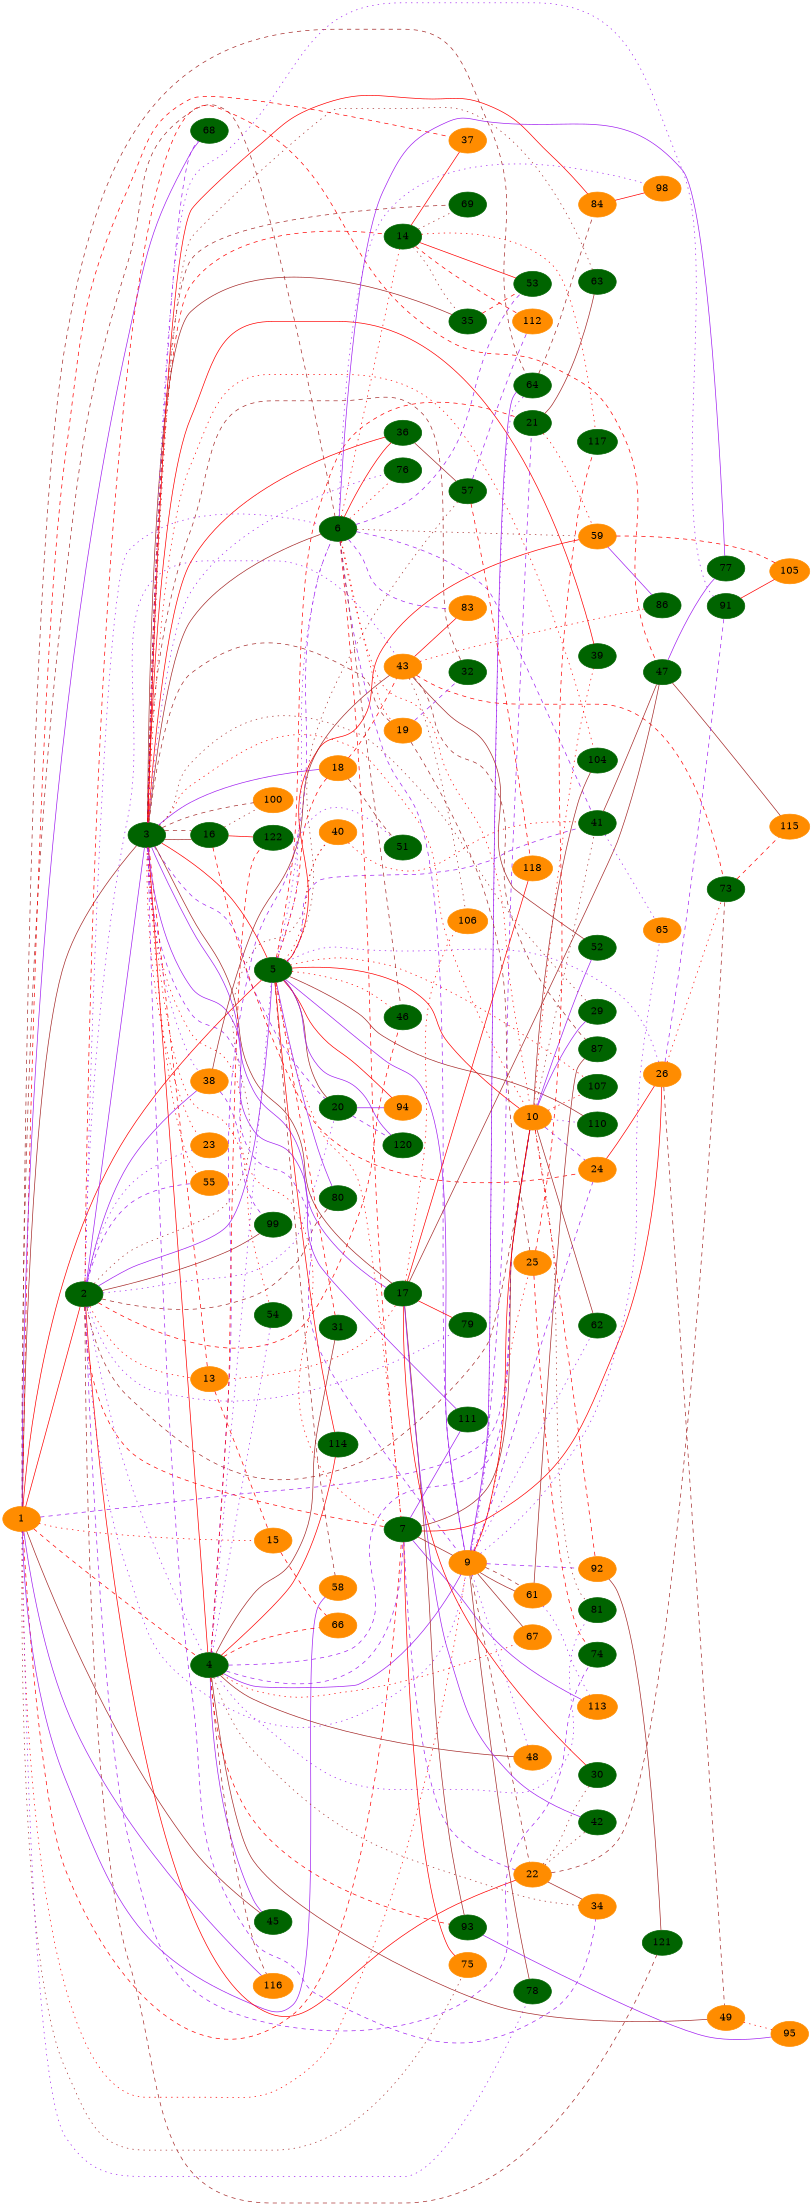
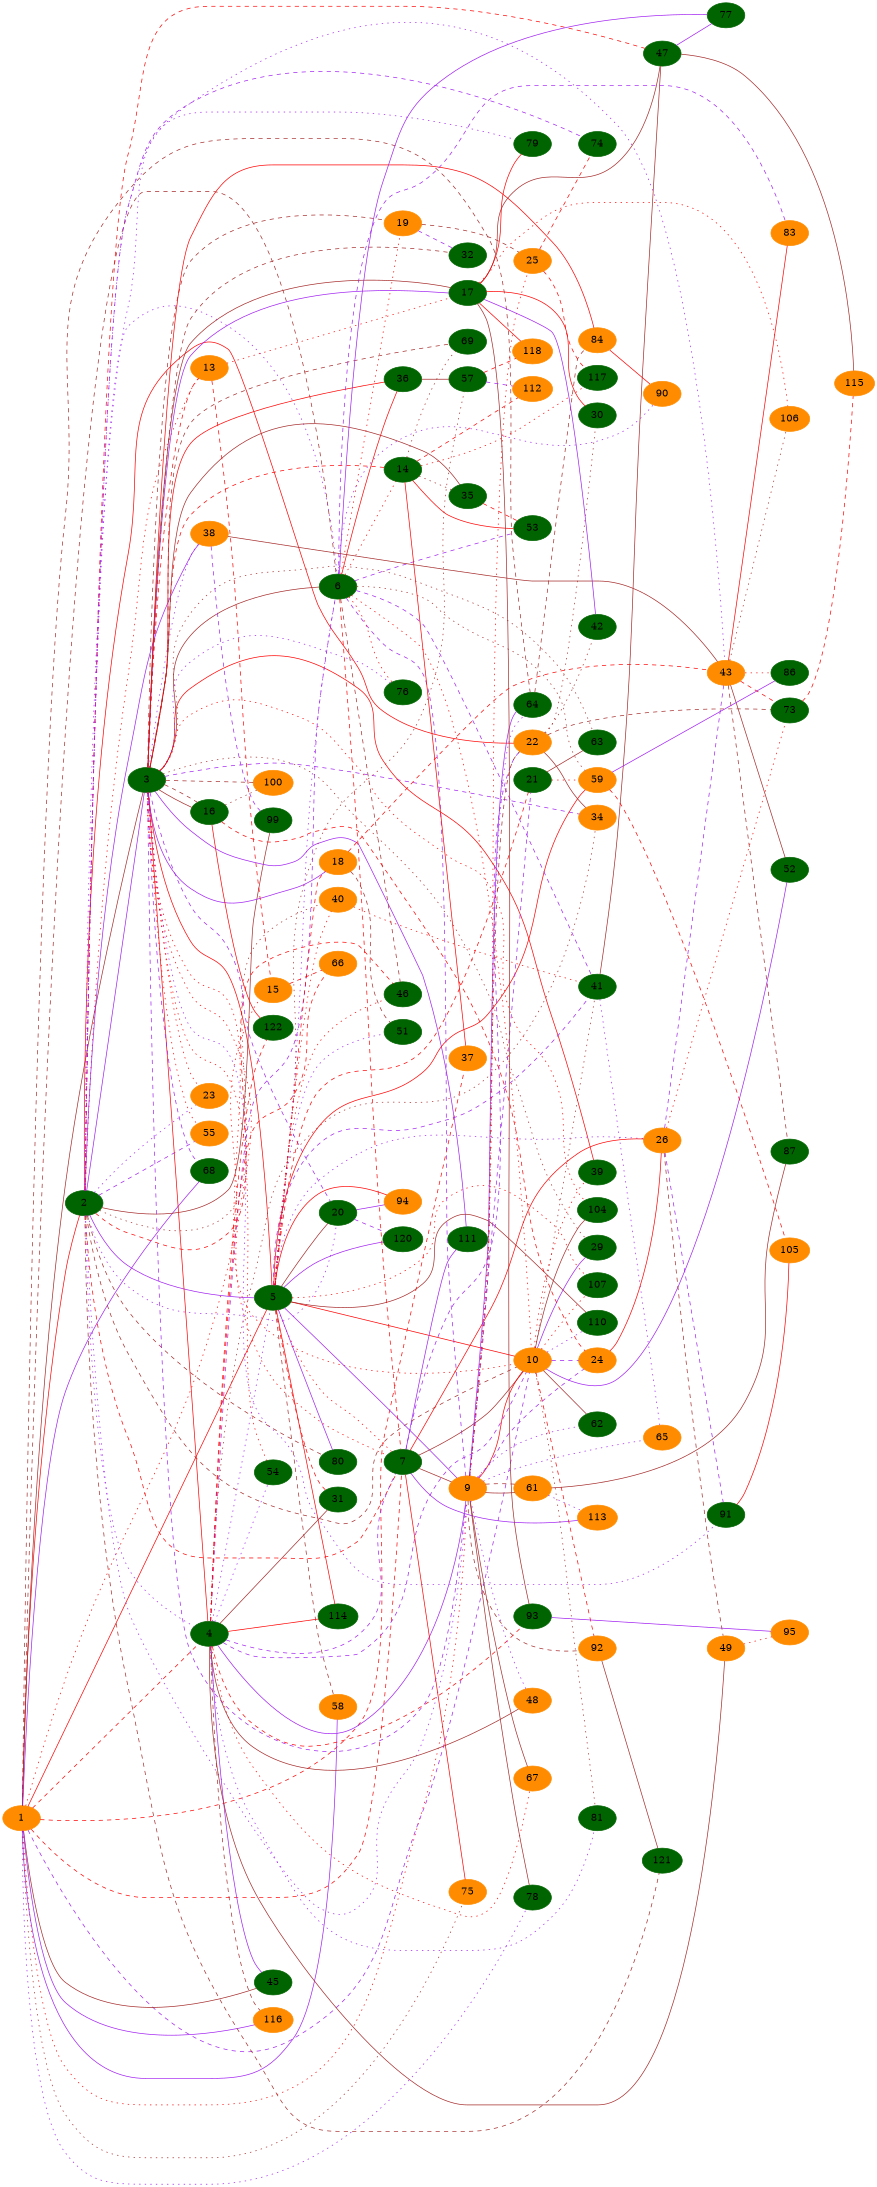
  graph {
    rankdir=LR
    node [color=darkgreen style=filled]
    edge [color=red style=solid]
    1 [color=darkorange super="+11"]
    2 [super="+119"]
    3 [super="+90"]
    4 [super="+108"]
    5 [super="+8"]
    6 [super="+44"]
    7 [super="+70"]
    9 [color=darkorange super="+96"]
    10 [color=darkorange super="+12"]
    15 [color=darkorange]
    37 [color=darkorange]
    45
    58 [color=darkorange]
    64 [super="+88"]
    68
    75 [color=darkorange]
    78
    116 [color=darkorange]
    13 [color=darkorange super="+33"]
    20 [super="+82"]
    22 [color=darkorange super="+85"]
    23 [color=darkorange]
    38 [color=darkorange super="+71"]
    40 [color=darkorange super="+109"]
    43 [color=darkorange super="+97"]
    46 [super="+102"]
    47
    55 [color=darkorange]
    74
    79
    80
    99
    121
    18 [color=darkorange super="+28"]
    14
    16 [super="+60"]
    17 [super="+50"]
    19 [color=darkorange]
    29
    32
    34 [color=darkorange]
    35
    36
    39
    54
    63
    69
    76
    84 [color=darkorange]
    91
    100 [color=darkorange]
    104
    111
    31
    48 [color=darkorange]
    49 [color=darkorange]
    66 [color=darkorange]
    67 [color=darkorange]
    81
    93
    114
    122
    21
    26 [color=darkorange super="+27"]
    41 [super="+56"]
    51
    57 [super="+103"]
    59 [color=darkorange super="+101"]
    94 [color=darkorange]
    107
    110
    120
    53 [super="+72"]
    77
    83 [color=darkorange]
-   98 [color=darkorange]
+   98 [color=darkorange label=90]
    113 [color=darkorange]
    24 [color=darkorange]
    25 [color=darkorange]
    61 [color=darkorange]
    62
    65 [color=darkorange]
    92 [color=darkorange]
    52
    30
    42
    73 [super="+89"]
    106 [color=darkorange]
    86
    87
    115 [color=darkorange]
    112 [color=darkorange]
    117
    118 [color=darkorange]
    105 [color=darkorange]
    95 [color=darkorange]
    1 -- 2
    1 -- 3 [color=brown weight=2]
    1 -- 4 [style=dashed]
    1 -- 5 [weight=2]
    1 -- 6 [color=brown style=dashed]
    1 -- 7 [style=dashed]
    1 -- 9 [style=dotted]
    1 -- 10 [color=purple style=dashed]
    1 -- 15 [style=dotted]
    1 -- 37 [style=dashed]
    1 -- 45 [color=brown]
    1 -- 58 [color=purple]
    1 -- 64 [color=brown style=dashed]
    1 -- 68 [color=purple]
    1 -- 75 [color=brown style=dotted]
    1 -- 78 [color=purple style=dotted]
    1 -- 116 [color=purple]
    2 -- 3 [color=purple weight=2]
    2 -- 4 [color=purple style=dotted]
    2 -- 5 [color=purple weight=2]
    2 -- 6 [color=purple style=dotted]
    2 -- 7 [style=dashed]
    2 -- 9 [color=purple style=dotted]
    2 -- 10 [color=brown style=dashed]
    2 -- 13 [style=dotted]
    2 -- 20 [color=purple style=dotted]
    2 -- 22
    2 -- 23 [color=purple style=dotted]
    2 -- 38 [color=purple]
    2 -- 40 [color=brown style=dotted]
    2 -- 43 [color=purple style=dotted]
    2 -- 46 [style=dashed]
    2 -- 47 [style=dashed]
    2 -- 55 [color=purple style=dashed]
    2 -- 74 [color=purple style=dashed]
    2 -- 79 [color=purple style=dotted]
    2 -- 80 [color=brown style=dashed]
    2 -- 99 [color=brown]
    2 -- 121 [color=brown style=dashed]
    3 -- 4
    3 -- 5 [weight=2]
    3 -- 6 [color=brown weight=2]
    3 -- 7 [style=dotted]
    3 -- 9 [color=purple style=dashed]
    3 -- 10 [style=dotted]
    3 -- 68 [color=purple style=dashed]
    3 -- 13 [style=dashed]
    3 -- 20 [color=purple style=dashed]
    3 -- 23 [style=dotted]
    3 -- 38 [color=purple style=dotted]
    3 -- 55 [style=dotted]
    3 -- 18 [color=purple]
    3 -- 14 [style=dashed]
    3 -- 16 [color=brown]
    3 -- 16 [color=brown style=dashed]
    3 -- 17 [color=purple]
    3 -- 17 [color=brown]
    3 -- 19 [color=brown style=dashed]
    3 -- 29 [color=brown style=dotted]
    3 -- 32 [color=brown style=dashed]
    3 -- 34 [color=purple style=dashed]
    3 -- 35 [color=brown]
    3 -- 36 [weight=2]
    3 -- 39
    3 -- 54 [style=dotted]
    3 -- 63 [color=brown style=dotted]
    3 -- 69 [color=brown style=dashed]
    3 -- 76 [color=purple style=dotted]
    3 -- 84
    3 -- 91 [color=purple style=dotted]
    3 -- 100 [color=brown style=dashed]
    3 -- 104 [style=dotted]
    3 -- 111 [color=purple]
    4 -- 5 [color=purple style=dotted weight=2]
    4 -- 6 [color=purple style=dashed]
    4 -- 7 [color=purple style=dashed]
    4 -- 9 [color=purple]
    4 -- 10 [color=purple style=dashed]
    4 -- 45 [color=purple]
    4 -- 116 [color=brown style=dashed]
    4 -- 34 [color=brown style=dotted]
    4 -- 54 [color=purple style=dotted]
    4 -- 31 [color=brown]
    4 -- 48 [color=brown]
    4 -- 49 [color=brown]
    4 -- 66 [style=dashed]
    4 -- 67 [style=dotted]
    4 -- 81 [color=purple style=dotted]
    4 -- 93 [style=dashed]
    4 -- 114
    4 -- 122 [style=dashed]
    5 -- 6 [color=purple style=dotted weight=2]
    5 -- 7 [style=dotted weight=3]
    5 -- 9 [color=purple weight=3]
    5 -- 10 [weight=3]
    5 -- 58 [color=brown style=dashed]
    5 -- 20 [color=brown]
    5 -- 40 [style=dotted]
    5 -- 46 [style=dotted]
    5 -- 80 [color=purple]
    5 -- 18 [style=dashed]
    5 -- 31 [style=dashed]
    5 -- 114
    5 -- 21 [style=dashed]
    5 -- 26 [color=purple style=dotted]
    5 -- 41 [color=purple style=dashed]
    5 -- 51 [color=purple style=dotted]
    5 -- 57 [color=brown style=dotted weight=2]
    5 -- 59
    5 -- 94
    5 -- 107 [style=dotted]
    5 -- 110 [color=brown]
    5 -- 120 [color=purple]
    6 -- 7 [style=dashed]
    6 -- 9 [color=purple style=dashed]
    6 -- 10 [style=dotted]
    6 -- 46 [color=brown style=dashed]
    6 -- 14 [style=dotted]
    6 -- 19 [style=dotted]
    6 -- 36
    6 -- 76 [style=dotted]
    6 -- 41 [color=purple style=dashed]
    6 -- 59 [color=brown style=dotted]
    6 -- 53 [color=purple style=dashed]
    6 -- 77 [color=purple]
    6 -- 83 [color=purple style=dashed]
    6 -- 98 [color=purple style=dotted]
    7 -- 9 [color=brown]
    7 -- 10 [color=brown]
    7 -- 75
    7 -- 22 [color=purple style=dashed]
    7 -- 111 [color=purple]
    7 -- 26
    7 -- 113 [color=purple]
    9 -- 10
    9 -- 64 [color=purple style=dotted]
    9 -- 64 [color=purple]
    9 -- 78 [color=brown]
    9 -- 22 [color=brown style=dashed]
    9 -- 48 [color=purple style=dotted]
    9 -- 67 [color=brown]
    9 -- 21 [color=purple style=dashed]
    9 -- 24 [color=purple style=dashed]
    9 -- 25 [style=dotted]
    9 -- 61 [color=brown]
    9 -- 61 [color=brown style=dashed]
    9 -- 62 [color=purple style=dotted]
    9 -- 65 [color=purple style=dotted]
-   9 -- 92 [color=purple style=dashed]
+   9 -- 92 [color=brown style=dashed]
    10 -- 29 [color=purple]
    10 -- 39 [style=dotted]
    10 -- 104 [color=brown]
    10 -- 81 [color=brown style=dotted]
    10 -- 41 [color=brown style=dotted]
    10 -- 107 [style=dotted]
    10 -- 110 [color=purple style=dotted]
    10 -- 24 [color=purple style=dashed]
    10 -- 62 [color=brown]
    10 -- 92 [style=dashed]
    10 -- 52 [color=purple]
    15 -- 66 [style=dashed]
    64 -- 84 [color=brown style=dashed]
    13 -- 15 [style=dashed]
    13 -- 17 [style=dotted]
    20 -- 94 [color=purple]
    20 -- 120 [color=purple style=dashed]
    22 -- 34 [color=brown]
    22 -- 30 [color=brown style=dotted]
    22 -- 42 [color=brown style=dotted]
    22 -- 73 [color=brown style=dashed]
    38 -- 43 [color=brown]
    38 -- 99 [color=purple style=dashed]
    40 -- 41 [style=dotted]
    43 -- 83
    43 -- 52 [color=brown]
    43 -- 73 [style=dashed]
    43 -- 106 [color=brown style=dotted]
    43 -- 86 [style=dotted]
    43 -- 87 [color=brown style=dashed]
    47 -- 77 [color=purple]
    47 -- 115 [color=brown]
    18 -- 43 [style=dashed]
    18 -- 51 [color=brown style=dashed]
    14 -- 37
    14 -- 35 [color=brown style=dotted]
    14 -- 69 [color=brown style=dotted]
    14 -- 53
    14 -- 112 [style=dashed]
    14 -- 117 [style=dotted]
    16 -- 100 [color=brown style=dotted]
    16 -- 122
    16 -- 24 [style=dashed]
    17 -- 47 [color=brown]
    17 -- 79
    17 -- 93 [color=brown]
    17 -- 30
    17 -- 42 [color=purple]
    17 -- 106 [style=dotted]
    17 -- 118
    19 -- 32 [color=purple style=dashed]
    19 -- 25 [color=brown style=dashed]
    35 -- 53 [style=dashed]
    36 -- 57 [color=brown]
    84 -- 98
    91 -- 105
    49 -- 95 [style=dotted]
    93 -- 95 [color=purple]
    21 -- 63 [color=brown]
    21 -- 59 [style=dotted]
+   26 -- 43 [color=purple style=dashed]
    26 -- 91 [color=purple style=dashed]
    26 -- 49 [color=brown style=dashed]
    26 -- 73 [style=dotted]
    41 -- 47 [color=brown]
    41 -- 65 [color=purple style=dotted]
    57 -- 112 [color=purple style=dashed]
    57 -- 118 [style=dashed]
    59 -- 86 [color=purple]
    59 -- 105 [style=dashed]
    24 -- 26
    25 -- 74 [style=dashed]
    25 -- 117 [style=dashed]
    61 -- 113 [color=purple style=dotted]
    61 -- 87 [color=brown]
    92 -- 121 [color=brown]
    73 -- 115 [style=dashed]
  }
